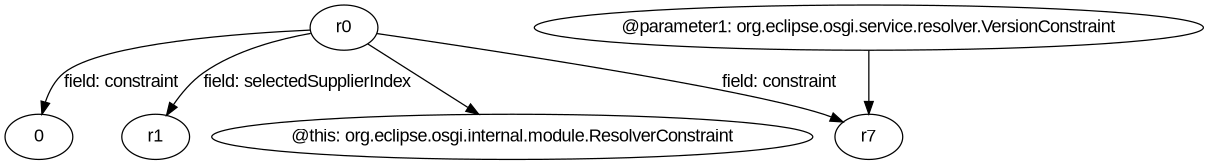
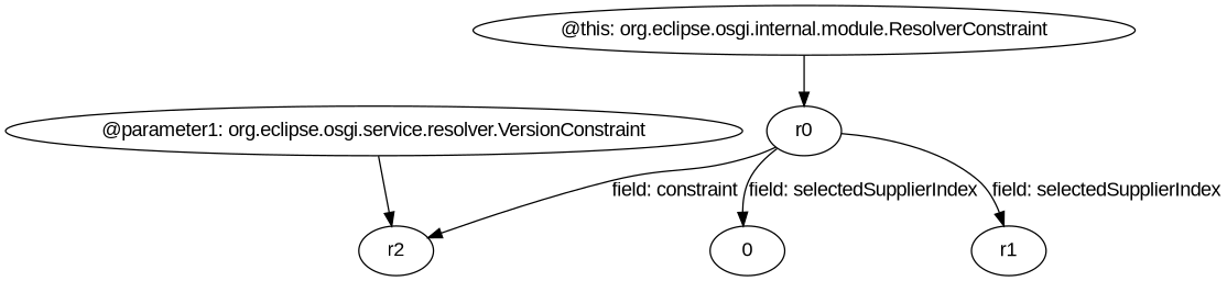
  digraph {
    fontname="Liberation Sans"
    node [fontname="Liberation Sans"]
    edge [fontname="Liberation Sans"]
    n1 [label=r0]
-   n2 [label=r7]
+   n2 [label=r2]
    n3 [label=0]
    n4 [label=r1]
    n5 [label="@this: org.eclipse.osgi.internal.module.ResolverConstraint"]
    n6 [label="@parameter1: org.eclipse.osgi.service.resolver.VersionConstraint"]
    n1 -> n2 [label="field: constraint"]
-   n1 -> n3 [label="field: constraint"]
+   n1 -> n3 [label="field: selectedSupplierIndex"]
    n1 -> n4 [label="field: selectedSupplierIndex"]
-   n1 -> n5
+   n5 -> n1
    n6 -> n2
  }
